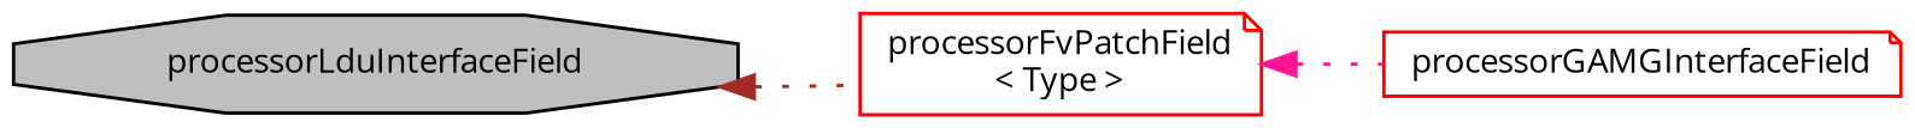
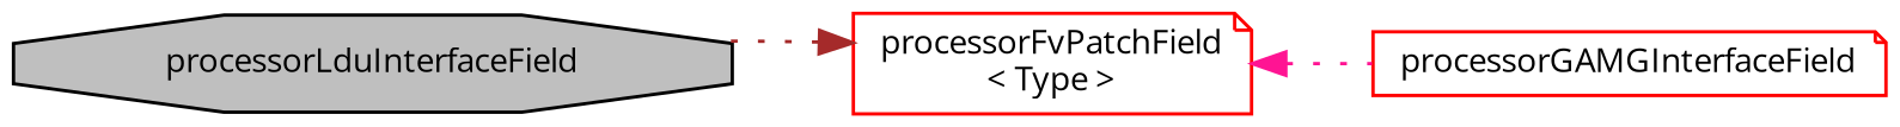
  digraph {
    fontname="Open Sans"
    rankdir=LR
    node [color=red fontname="Open Sans" fontsize=10 shape=note]
    edge [dir=back fontname="Open Sans" fontsize=10 labelfontname=Helvetica labelfontsize=10 style=dotted]
    n1 [color=black fillcolor=grey75 fontcolor=black height=0.2 label=processorLduInterfaceField shape=octagon style=filled width=0.4]
    n2 [height=0.2 label="processorFvPatchField\l\< Type \>" width=0.4]
    n3 [height=0.2 label=processorGAMGInterfaceField width=0.4]
-   n1 -> n2 [color=brown]
+   n2 -> n1 [color=brown]
    n2 -> n3 [color=deeppink]
  }
